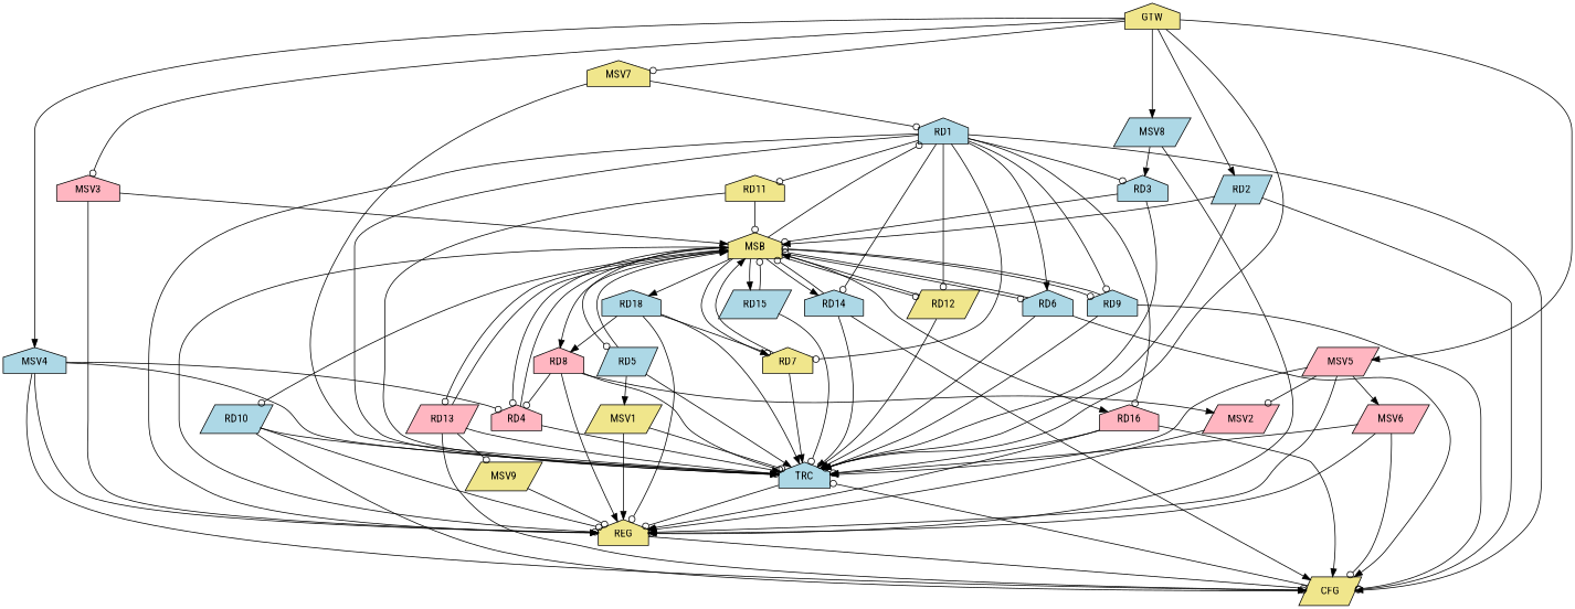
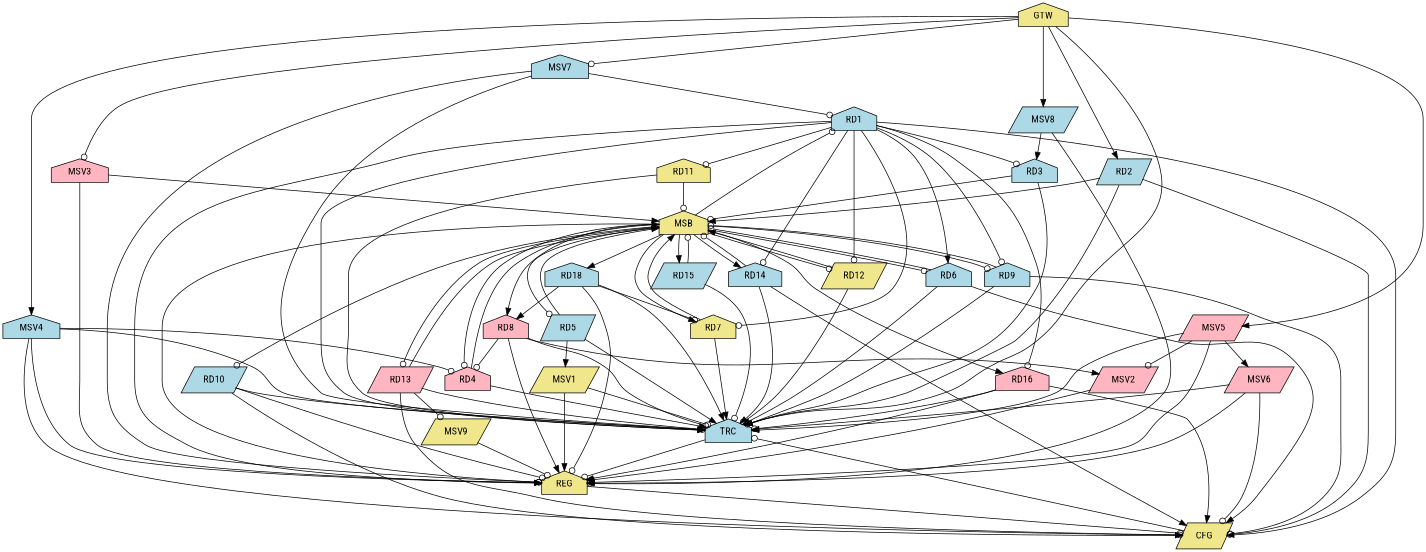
  strict digraph {
    fontname="Roboto Condensed"
    node [fillcolor=lightblue fontname="Roboto Condensed" shape=house style=filled]
    edge [arrowhead=normal fontname="Roboto Condensed"]
    n1 [label=RD1]
    n2 [label=RD3]
    n3 [label=RD6]
    n4 [fillcolor=khaki label=RD7]
    n5 [label=RD9]
    n6 [fillcolor=khaki label=RD11]
    n7 [fillcolor=khaki label=RD12 shape=parallelogram]
    n8 [label=RD14]
    n9 [fillcolor=lightpink label=RD16]
    n10 [fillcolor=khaki label=REG]
    n11 [fillcolor=khaki label=CFG shape=parallelogram]
    n12 [label=TRC]
    n13 [fillcolor=khaki label=MSB]
    n14 [label=RD15 shape=parallelogram]
    n15 [label=RD2 shape=parallelogram]
    n16 [fillcolor=lightpink label=RD4]
    n17 [label=RD5 shape=parallelogram]
    n18 [fillcolor=lightpink label=RD8]
    n19 [label=RD10 shape=parallelogram]
    n20 [fillcolor=lightpink label=RD13 shape=parallelogram]
    n21 [label=RD18]
    n22 [fillcolor=khaki label=MSV1 shape=parallelogram]
    n23 [fillcolor=lightpink label=MSV2 shape=parallelogram]
    n24 [fillcolor=khaki label=MSV9 shape=parallelogram]
    n25 [fillcolor=khaki label=GTW]
    n26 [fillcolor=lightpink label=MSV3]
    n27 [label=MSV4]
    n28 [fillcolor=lightpink label=MSV5 shape=parallelogram]
-   n29 [fillcolor=khaki label=MSV7]
+   n29 [label=MSV7]
    n30 [label=MSV8 shape=parallelogram]
    n31 [fillcolor=lightpink label=MSV6 shape=parallelogram]
    n1 -> n2 [arrowhead=odot]
    n1 -> n3
    n1 -> n4 [arrowhead=odot]
    n1 -> n5 [arrowhead=odot]
    n1 -> n6 [arrowhead=odot]
    n1 -> n7 [arrowhead=odot]
    n1 -> n8 [arrowhead=odot]
    n1 -> n9 [arrowhead=odot]
    n1 -> n10
    n1 -> n11
    n1 -> n12
    n2 -> n12
    n2 -> n13 [arrowhead=odot]
    n3 -> n11
    n3 -> n12
    n3 -> n13 [arrowhead=odot]
    n4 -> n12
    n4 -> n13
    n5 -> n11 [arrowhead=odot]
    n5 -> n12
    n5 -> n13 [arrowhead=odot]
    n6 -> n12
    n6 -> n13 [arrowhead=odot]
    n7 -> n12 [arrowhead=odot]
    n7 -> n13
    n8 -> n11
    n8 -> n12
    n8 -> n13 [arrowhead=odot]
    n9 -> n10
    n9 -> n11
    n9 -> n12 [arrowhead=odot]
    n10 -> n11 [arrowhead=odot]
    n11 -> n12 [arrowhead=odot]
    n12 -> n10 [arrowhead=odot]
    n13 -> n1 [arrowhead=odot]
    n13 -> n3 [arrowhead=odot]
    n13 -> n4
    n13 -> n5 [arrowhead=odot]
    n13 -> n7 [arrowhead=odot]
    n13 -> n8
    n13 -> n9
    n13 -> n10 [arrowhead=odot]
    n13 -> n14
    n13 -> n16 [arrowhead=odot]
    n13 -> n17 [arrowhead=odot]
    n13 -> n18
    n13 -> n19 [arrowhead=odot]
    n13 -> n20 [arrowhead=odot]
    n13 -> n21
    n14 -> n12 [arrowhead=odot]
    n14 -> n13 [arrowhead=odot]
    n15 -> n11 [arrowhead=odot]
    n15 -> n12 [arrowhead=odot]
    n15 -> n13
    n16 -> n12
    n16 -> n13
    n17 -> n12
    n17 -> n13
    n17 -> n22
    n18 -> n10
    n18 -> n12 [arrowhead=odot]
    n18 -> n16 [arrowhead=odot]
    n18 -> n23
    n19 -> n10 [arrowhead=odot]
    n19 -> n11
    n19 -> n12
    n20 -> n11
    n20 -> n12
    n20 -> n13
    n20 -> n24 [arrowhead=odot]
    n21 -> n4 [arrowhead=odot]
    n21 -> n10 [arrowhead=odot]
    n21 -> n12
    n21 -> n18
    n22 -> n10
    n22 -> n12 [arrowhead=odot]
    n23 -> n10
    n24 -> n10 [arrowhead=odot]
    n25 -> n12
    n25 -> n15
    n25 -> n26 [arrowhead=odot]
    n25 -> n27
    n25 -> n28
    n25 -> n29 [arrowhead=odot]
    n25 -> n30
    n26 -> n10
    n26 -> n13
    n27 -> n10
    n27 -> n11 [arrowhead=odot]
    n27 -> n12
    n27 -> n16 [arrowhead=odot]
    n28 -> n10
    n28 -> n12
    n28 -> n23 [arrowhead=odot]
    n28 -> n31
    n29 -> n1 [arrowhead=odot]
+   n29 -> n10 [arrowhead=odot]
    n29 -> n12 [arrowhead=odot]
    n30 -> n2
    n30 -> n10
    n31 -> n10 [arrowhead=odot]
    n31 -> n11 [arrowhead=odot]
    n31 -> n12
  }
